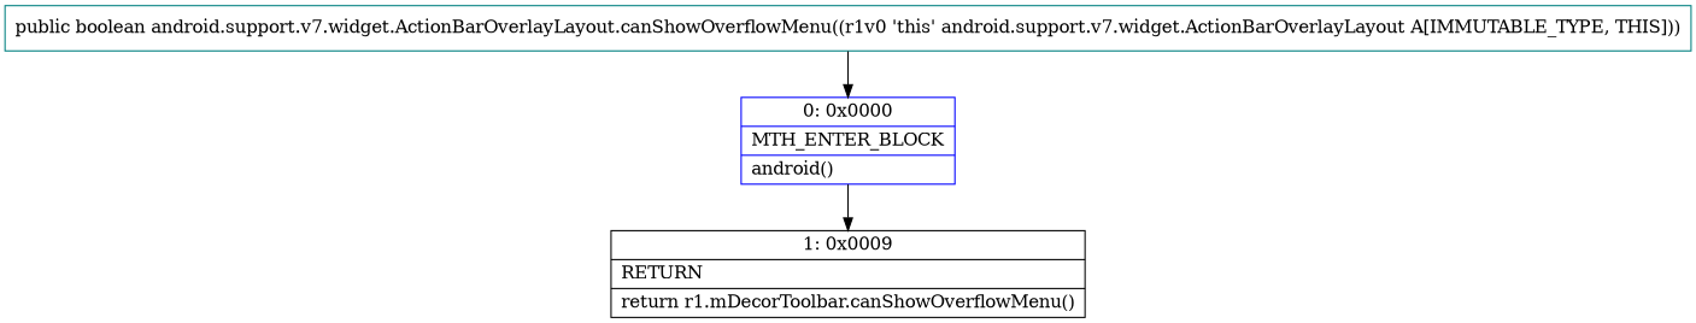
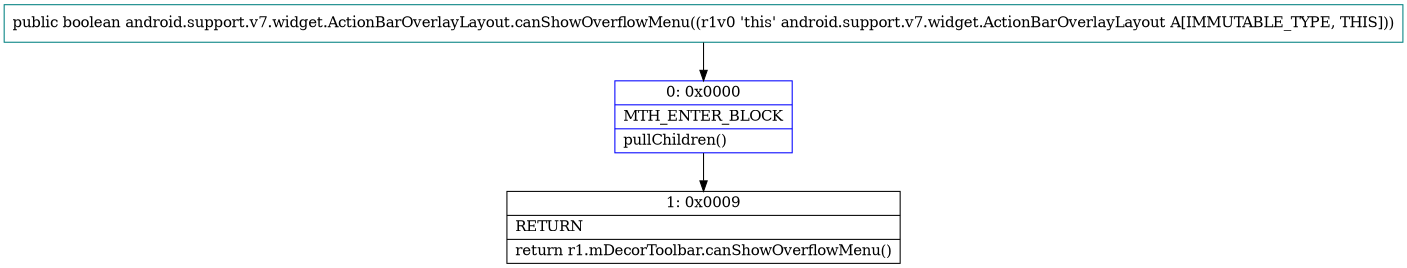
  digraph {
    node [shape=record]
-   n1 [label="{0\:\ 0x0000|MTH_ENTER_BLOCK\l|android()\l}" color=blue]
+   n1 [label="{0\:\ 0x0000|MTH_ENTER_BLOCK\l|pullChildren()\l}" color=blue]
    n2 [label="{1\:\ 0x0009|RETURN\l|return r1.mDecorToolbar.canShowOverflowMenu()\l}" color=black]
    n3 [label="{public boolean android.support.v7.widget.ActionBarOverlayLayout.canShowOverflowMenu((r1v0 'this' android.support.v7.widget.ActionBarOverlayLayout A[IMMUTABLE_TYPE, THIS])) }" color=teal]
    n1 -> n2
    n3 -> n1
  }
